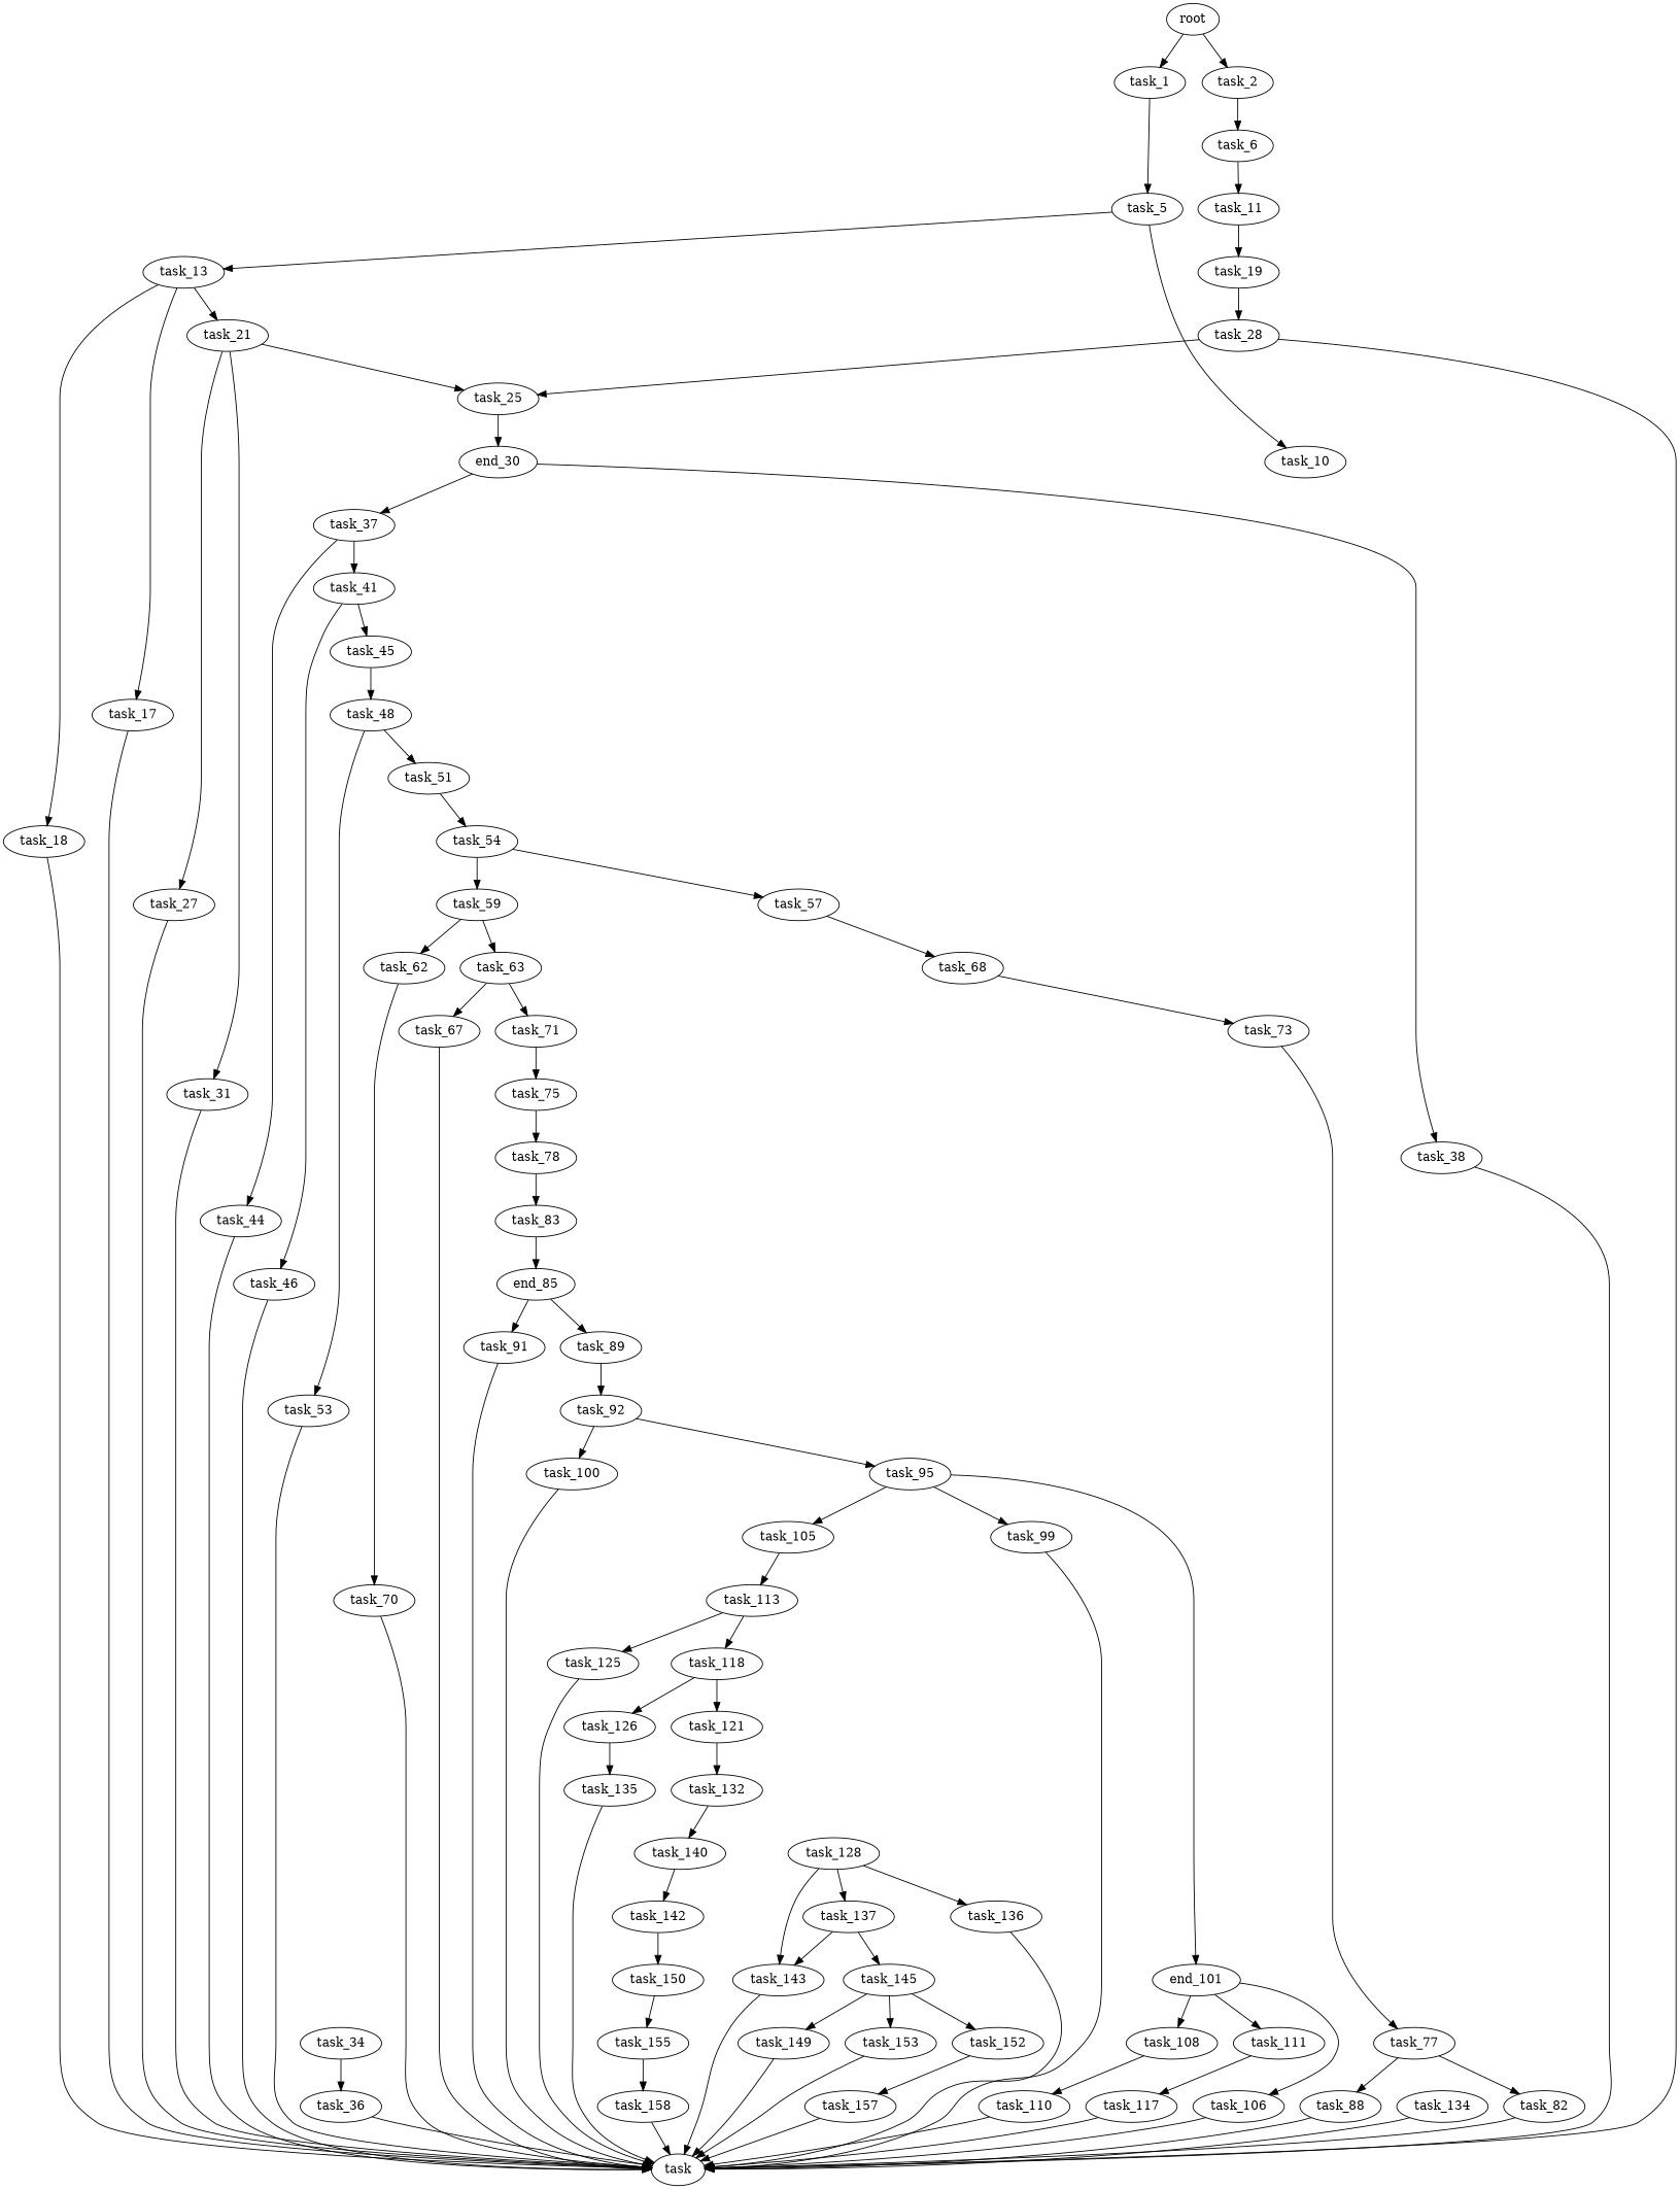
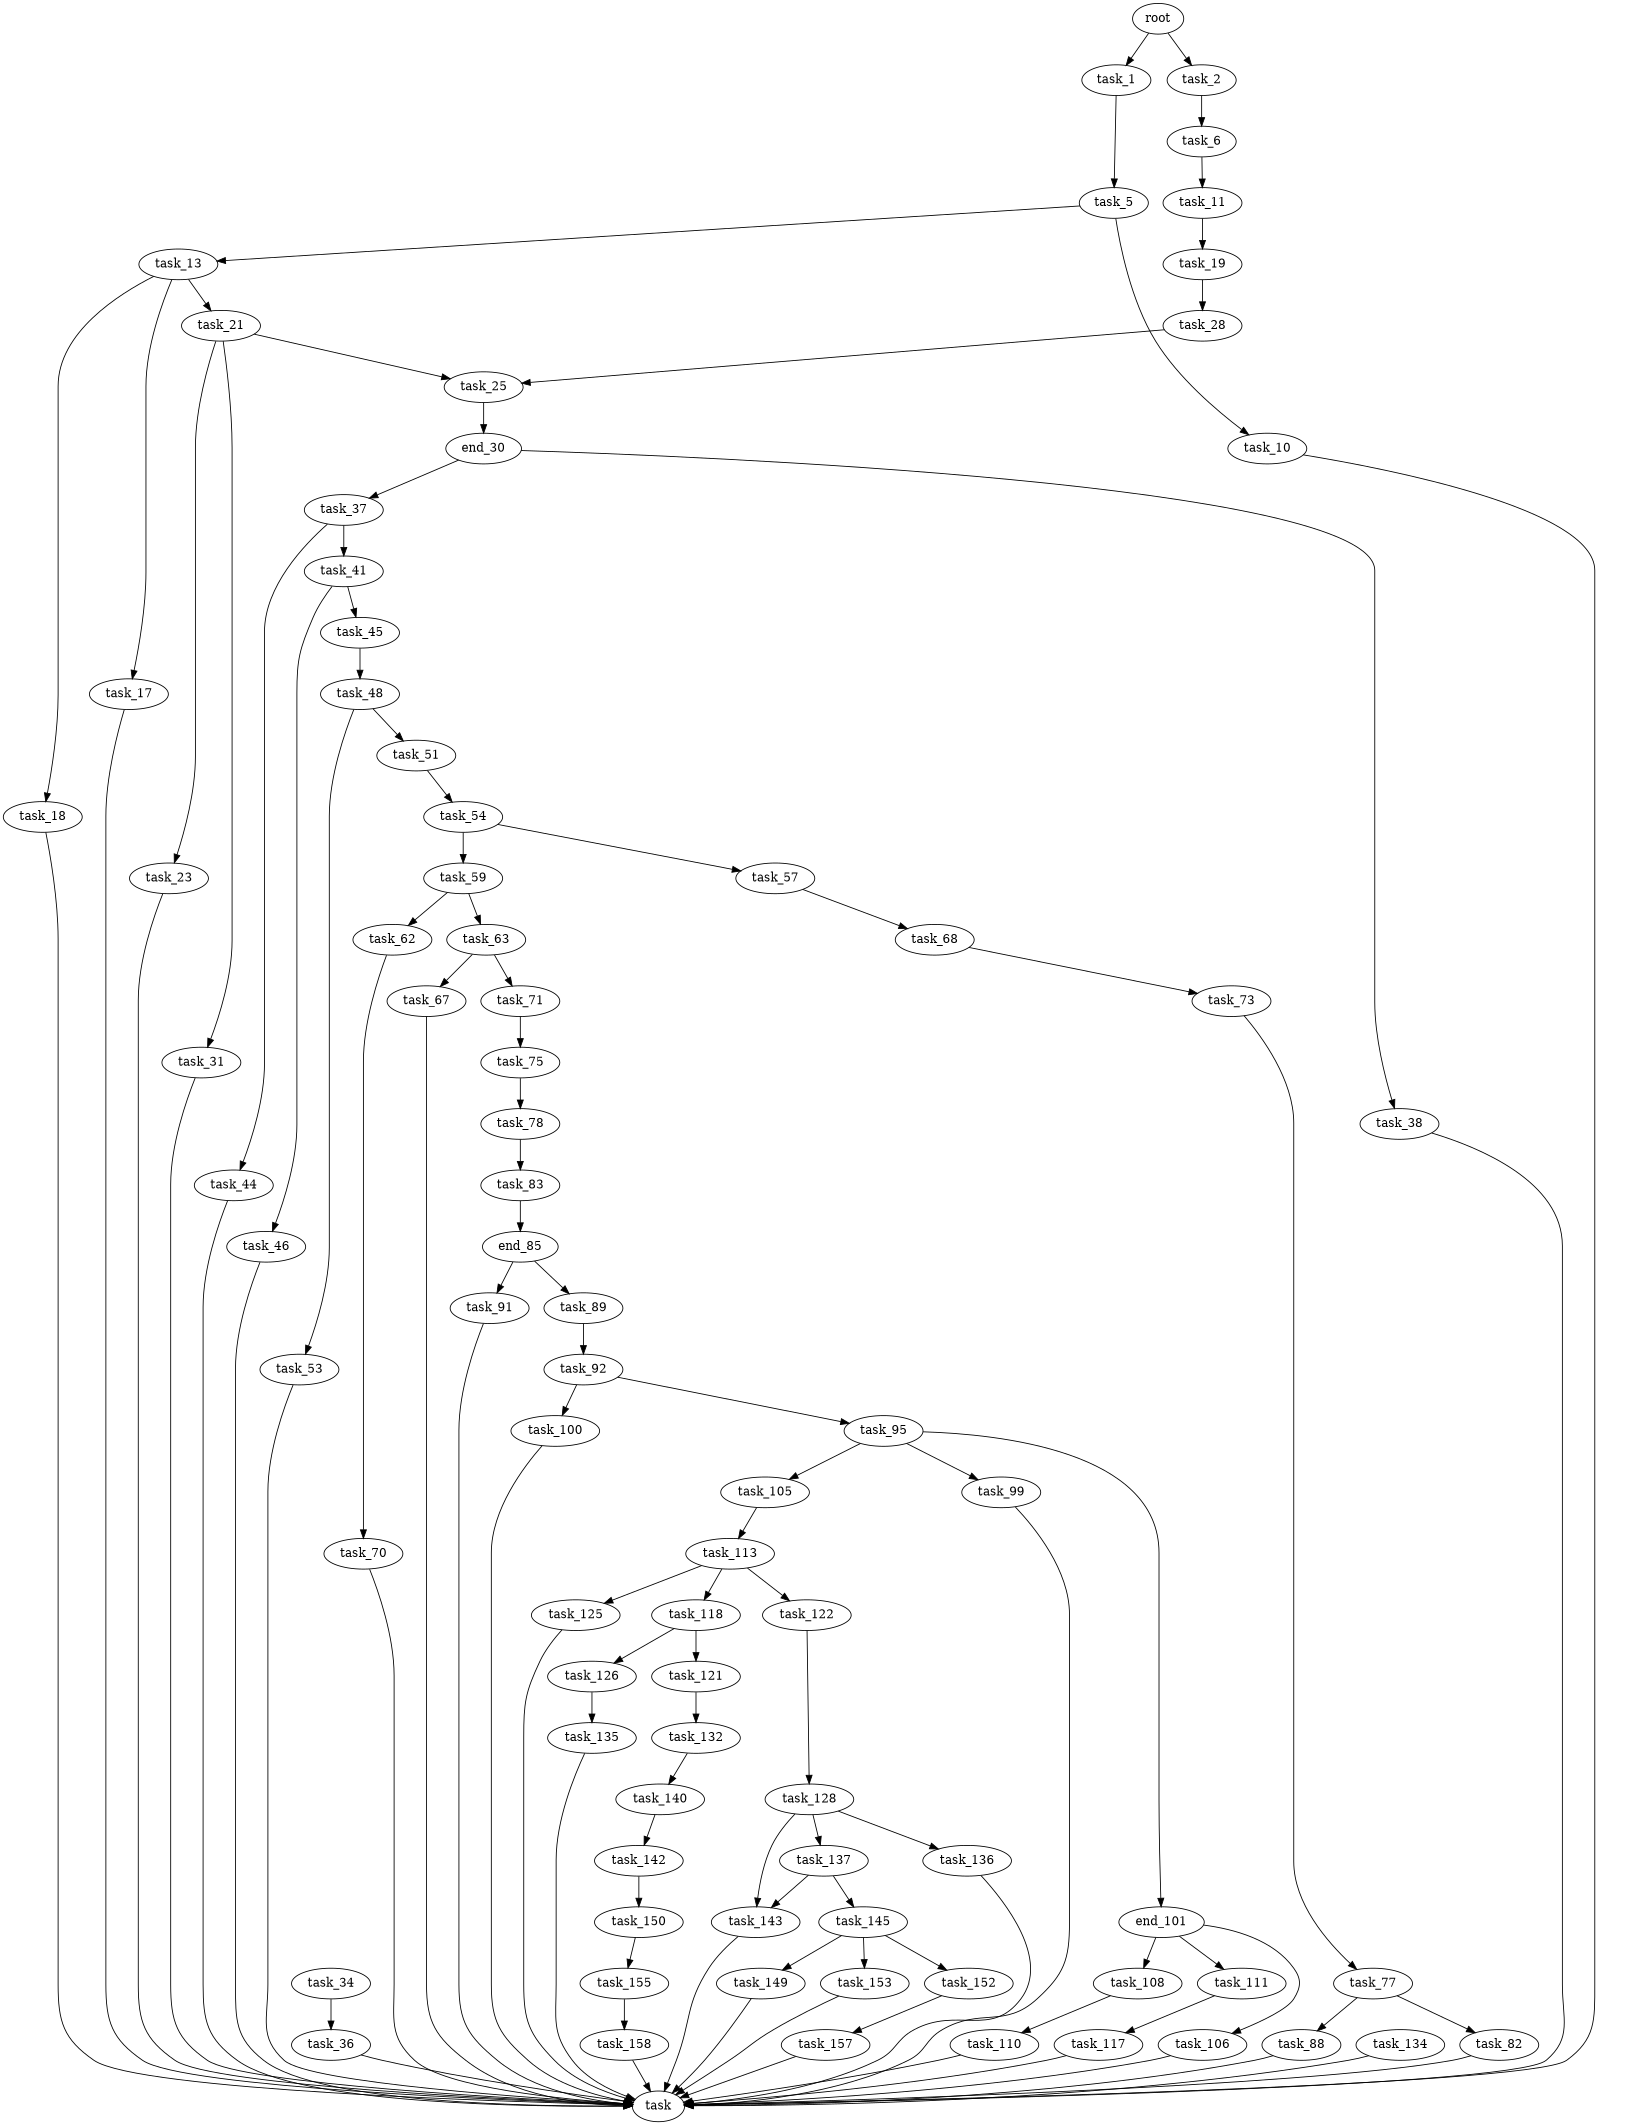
  digraph {
    root
    task_1
    task_2
    task_5
    task_6
    task_10
    task_13
    task_11
    n9 [label=task]
    task_17
    task_18
    task_21
    task_19
    task_28
    task_25
-   task_27
+   task_27 [label=task_23]
    task_31
    n18 [label=end_30]
    task_37
    task_38
    task_34
    task_36
    task_41
    task_44
    task_45
    task_46
    task_48
    task_51
    task_53
    task_54
    task_57
    task_59
    task_68
    task_62
    task_63
    task_73
    task_70
    task_67
    task_71
    task_75
    task_77
    task_78
    task_82
    task_88
    task_83
    n46 [label=end_85]
    task_89
    task_91
    task_92
    task_95
    task_100
    task_99
    n53 [label=end_101]
    task_105
    task_106
    task_108
    task_111
    task_113
    task_110
    task_117
    task_118
+   task_122
    task_125
    task_121
    task_126
    task_128
    task_132
    task_135
    task_140
    task_136
    task_137
    task_143
    task_134
    task_145
    task_142
    task_149
    task_152
    task_153
    task_150
    task_155
    task_157
    task_158
    root -> task_1
    root -> task_2
    task_1 -> task_5
    task_2 -> task_6
    task_5 -> task_10
    task_5 -> task_13
    task_6 -> task_11
-   task_28 -> n9
+   task_10 -> n9
    task_13 -> task_17
    task_13 -> task_18
    task_13 -> task_21
    task_11 -> task_19
    task_17 -> n9
    task_18 -> n9
    task_21 -> task_25
    task_21 -> task_27
    task_21 -> task_31
    task_19 -> task_28
    task_28 -> task_25
    task_25 -> n18
    task_27 -> n9
    task_31 -> n9
    n18 -> task_37
    n18 -> task_38
    task_37 -> task_41
    task_37 -> task_44
    task_38 -> n9
    task_34 -> task_36
    task_36 -> n9
    task_41 -> task_45
    task_41 -> task_46
    task_44 -> n9
    task_45 -> task_48
    task_46 -> n9
    task_48 -> task_51
    task_48 -> task_53
    task_51 -> task_54
    task_53 -> n9
    task_54 -> task_57
    task_54 -> task_59
    task_57 -> task_68
    task_59 -> task_62
    task_59 -> task_63
    task_68 -> task_73
    task_62 -> task_70
    task_63 -> task_67
    task_63 -> task_71
    task_73 -> task_77
    task_70 -> n9
    task_67 -> n9
    task_71 -> task_75
    task_75 -> task_78
    task_77 -> task_82
    task_77 -> task_88
    task_78 -> task_83
    task_82 -> n9
    task_88 -> n9
    task_83 -> n46
    n46 -> task_89
    n46 -> task_91
    task_89 -> task_92
    task_91 -> n9
    task_92 -> task_95
    task_92 -> task_100
    task_95 -> task_99
    task_95 -> n53
    task_95 -> task_105
    task_100 -> n9
    task_99 -> n9
    n53 -> task_106
    n53 -> task_108
    n53 -> task_111
    task_105 -> task_113
    task_106 -> n9
    task_108 -> task_110
    task_111 -> task_117
    task_113 -> task_118
+   task_113 -> task_122
    task_113 -> task_125
    task_110 -> n9
    task_117 -> n9
    task_118 -> task_121
    task_118 -> task_126
+   task_122 -> task_128
    task_125 -> n9
    task_121 -> task_132
    task_126 -> task_135
    task_128 -> task_136
    task_128 -> task_137
    task_128 -> task_143
    task_132 -> task_140
    task_135 -> n9
    task_140 -> task_142
    task_136 -> n9
    task_137 -> task_143
    task_137 -> task_145
    task_143 -> n9
    task_134 -> n9
    task_145 -> task_149
    task_145 -> task_152
    task_145 -> task_153
    task_142 -> task_150
    task_149 -> n9
    task_152 -> task_157
    task_153 -> n9
    task_150 -> task_155
    task_155 -> task_158
    task_157 -> n9
    task_158 -> n9
  }
